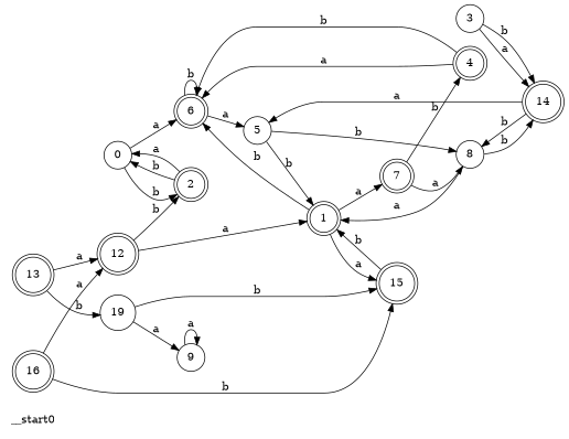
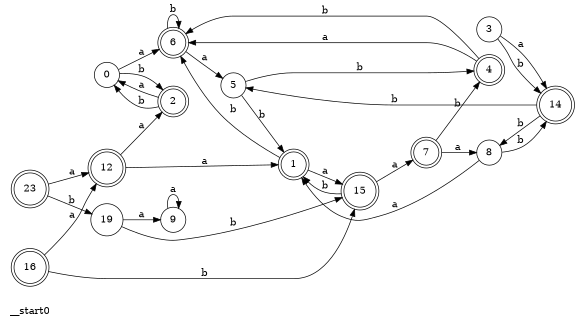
  digraph {
    rankdir=LR
    node [shape=doublecircle color=black fillcolor=white style="rounded,filled"]
    __start0 [shape=none color="" fillcolor="" style=""]
    n2 [label=0 shape=circle style=filled]
    n3 [label=2]
    n4 [label=6]
    n5 [label=5 shape=circle style=filled]
    n6 [label=1]
    n7 [label=15]
    n8 [label=7]
    n9 [label=3 shape=circle style=filled]
    n10 [label=14]
    n11 [label=8 shape=circle style=filled]
    n12 [label=4]
    n13 [label=9 shape=circle style=filled]
    n14 [label=12]
    n15 [label=19 shape=circle style=filled]
-   n16 [label=13]
+   n16 [label=23]
    n17 [label=16 style=filled]
    n2 -> n3 [label=b]
    n2 -> n4 [label=a]
    n3 -> n2 [label=a]
    n3 -> n2 [label=b]
    n4 -> n4 [label=b]
    n4 -> n5 [label=a]
    n5 -> n6 [label=b]
-   n5 -> n11 [label=b]
+   n5 -> n12 [label=b]
    n6 -> n4 [label=b]
    n6 -> n7 [label=a]
    n7 -> n6 [label=b]
-   n6 -> n8 [label=a]
+   n7 -> n8 [label=a]
    n8 -> n11 [label=a]
    n8 -> n12 [label=b]
    n9 -> n10 [label=a]
    n9 -> n10 [label=b]
-   n10 -> n5 [label=a]
+   n10 -> n5 [label=b]
    n10 -> n11 [label=b]
    n11 -> n6 [label=a]
    n11 -> n10 [label=b]
    n12 -> n4 [label=a]
    n12 -> n4 [label=b]
    n13 -> n13 [label=a]
-   n14 -> n3 [label=b]
+   n14 -> n3 [label=a]
    n14 -> n6 [label=a]
    n15 -> n7 [label=b]
    n15 -> n13 [label=a]
    n16 -> n14 [label=a]
    n16 -> n15 [label=b]
    n17 -> n7 [label=b]
    n17 -> n14 [label=a]
  }
